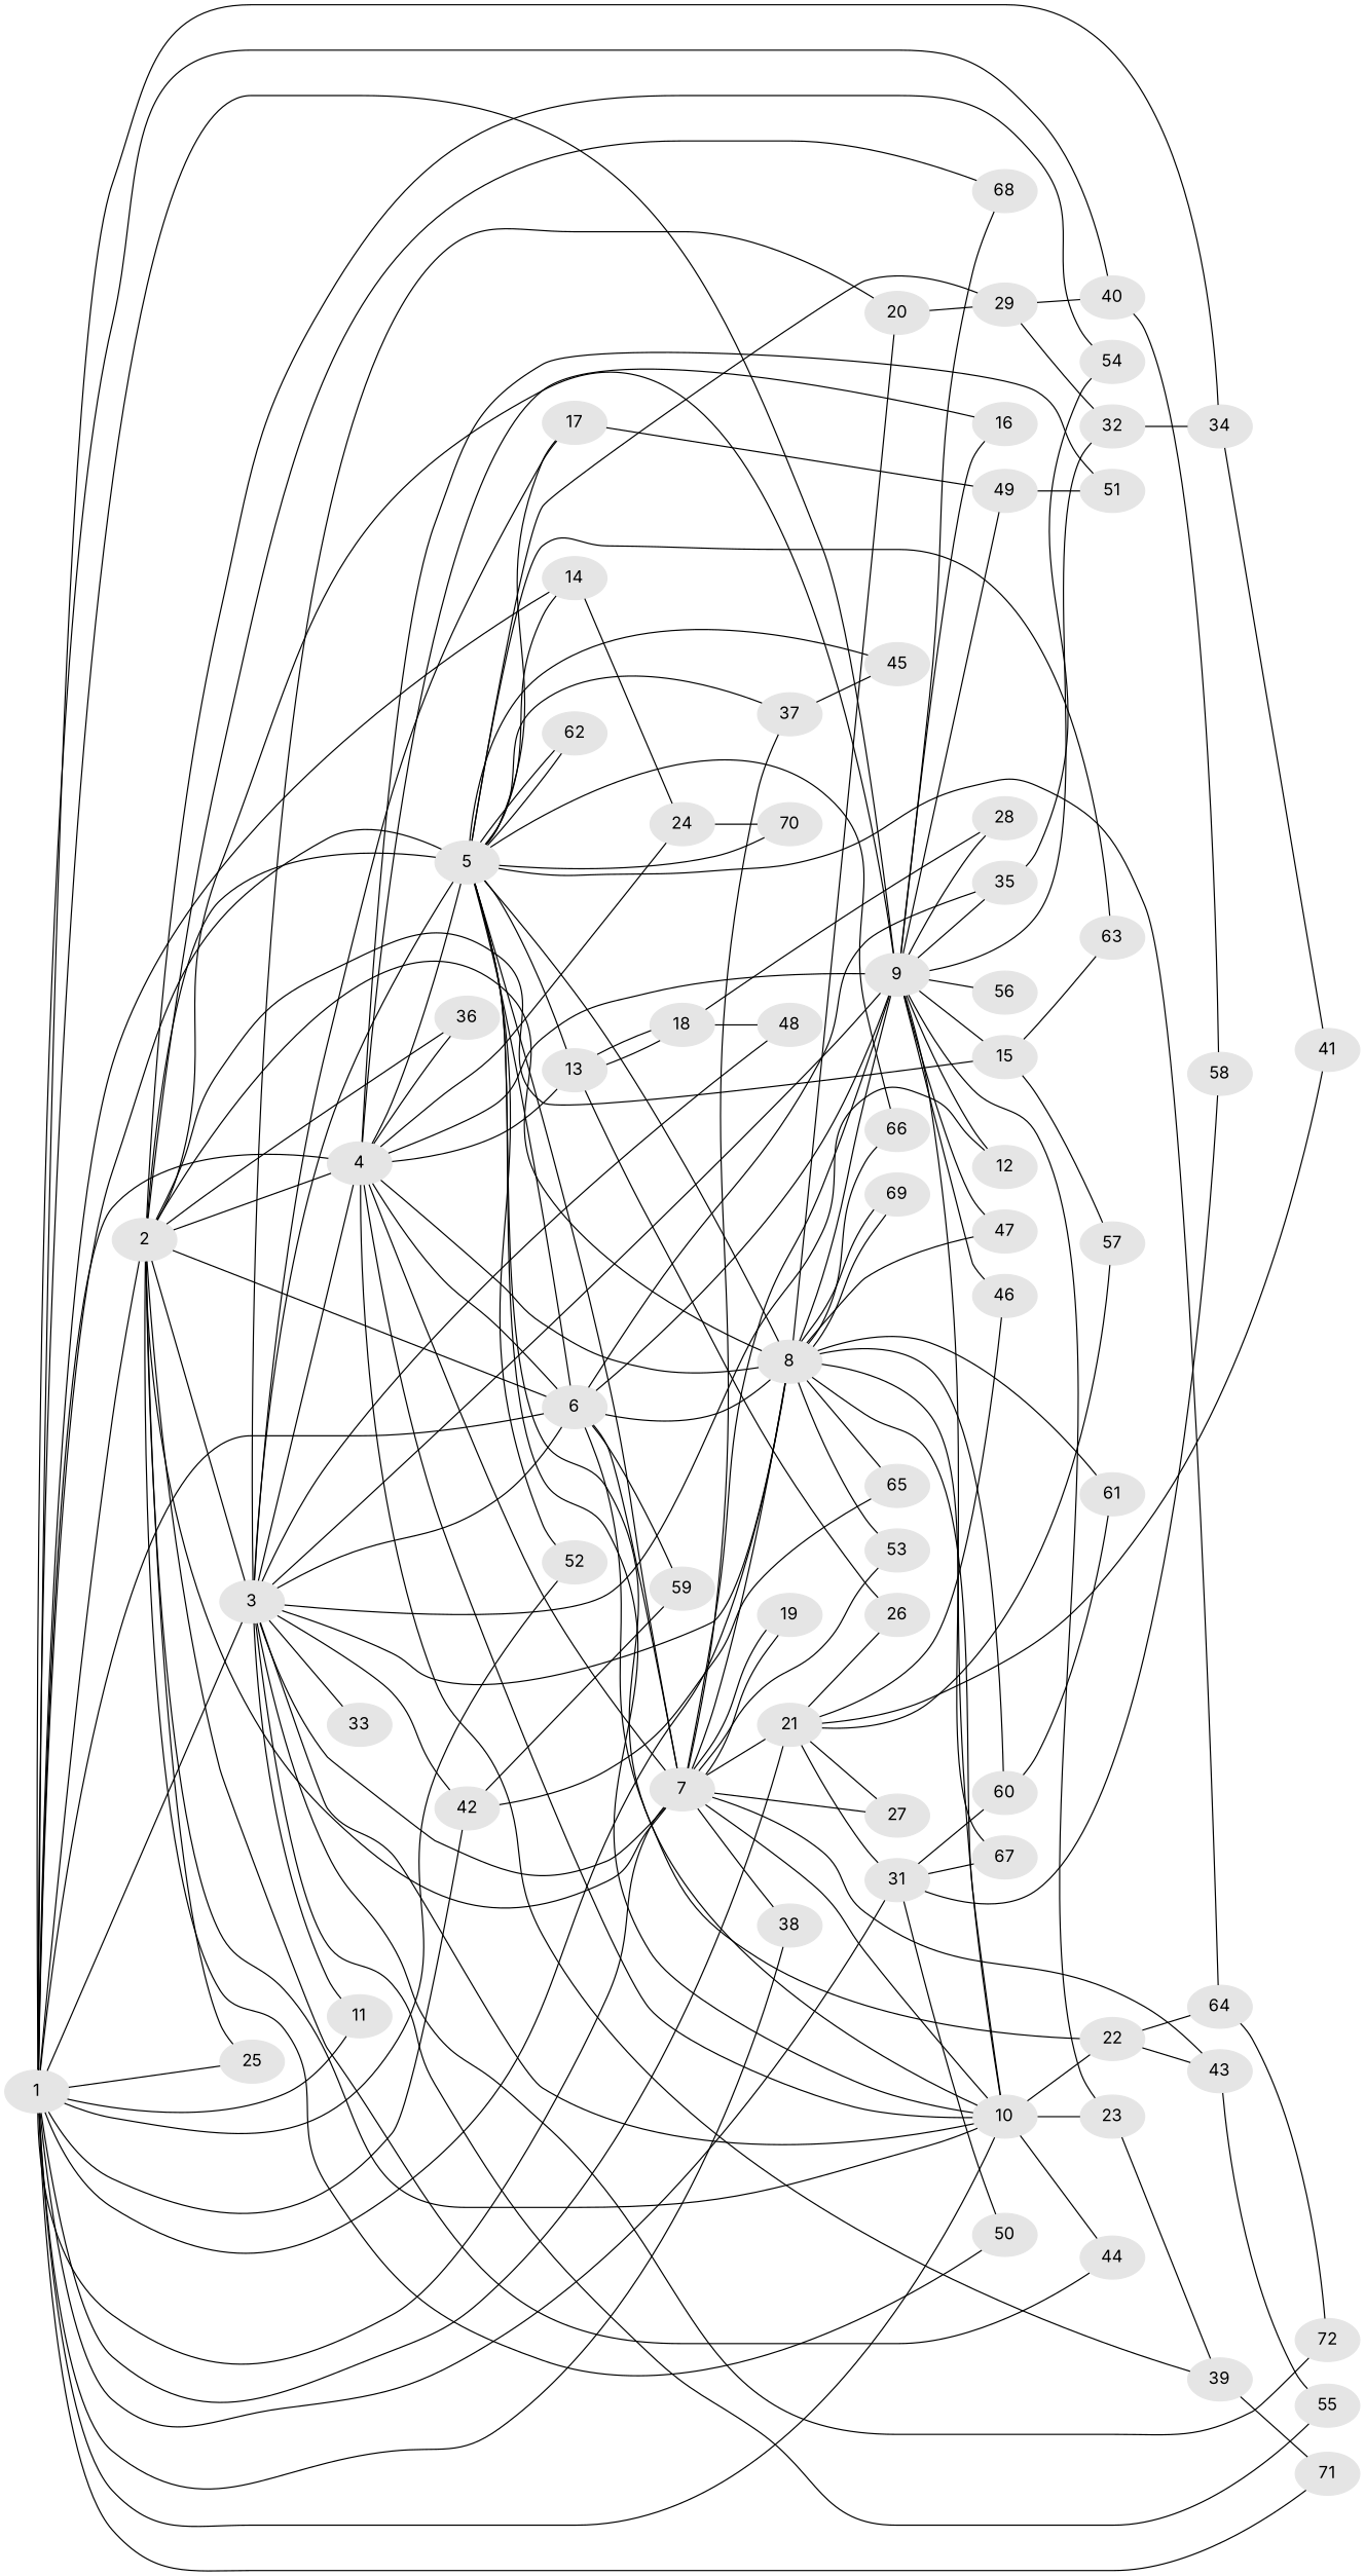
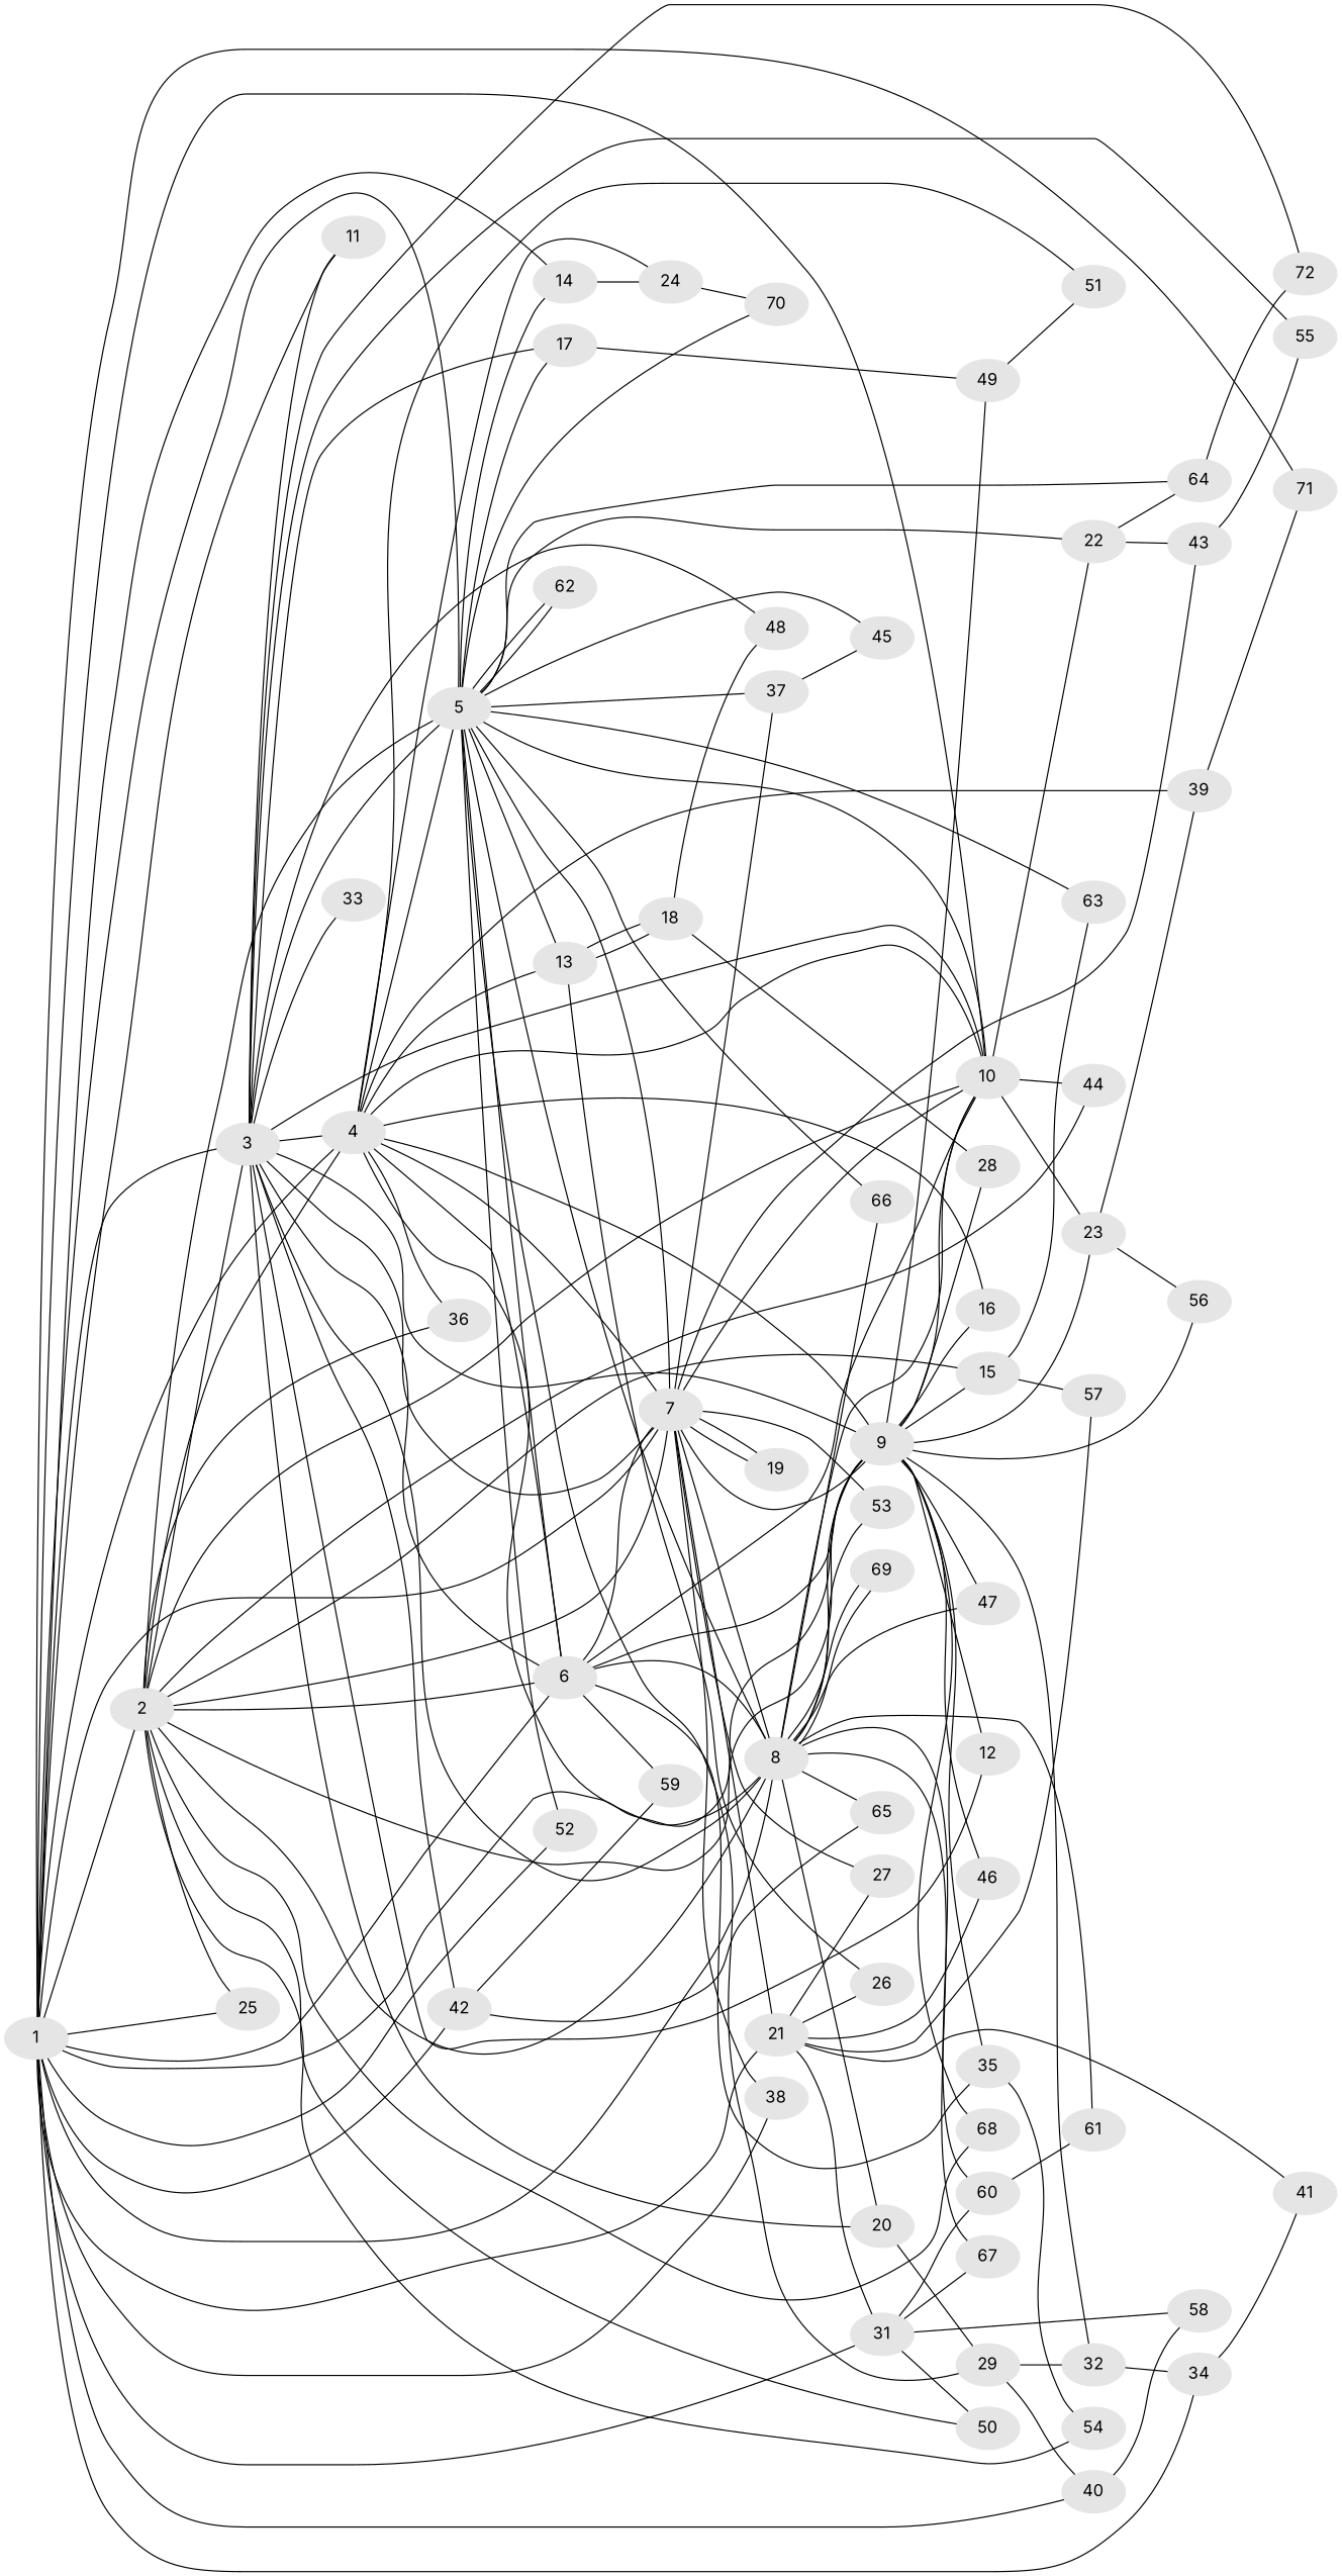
  graph {
    fontname=Inter
    rankdir=LR
    node [color=gray90 fontname=Inter style=filled]
    edge [fontname=Inter]
    1
    2
    3
    4
    5
    6
    7
    8
    9
    10
    11
    14
    21
    25
    31
    34
    38
    40
    42
    52
    71
    15
    36
    44
    50
    54
    68
    12
    17
    20
    33
    48
    55
    72
    13
    16
    24
    39
    51
    22
    29
    37
    45
    62
    63
    64
    66
    70
    35
    59
    19
    27
    43
    53
    47
    60
    61
    65
    67
    69
    23
    28
    32
    46
    49
    56
    26
    57
    41
    58
    18
    1 -- 2
    1 -- 3
    1 -- 4
    1 -- 5
    1 -- 6
    1 -- 7
    1 -- 8
    1 -- 9
    1 -- 10
    1 -- 11
    1 -- 14
    1 -- 21
    1 -- 25
    1 -- 31
    1 -- 34
    1 -- 38
    1 -- 40
    1 -- 42
    1 -- 52
    1 -- 71
    2 -- 3
    2 -- 4
    2 -- 5
    2 -- 6
    2 -- 7
    2 -- 8
    2 -- 9
    2 -- 10
    2 -- 25
    2 -- 15
    2 -- 36
    2 -- 44
    2 -- 50
    2 -- 54
    2 -- 68
    3 -- 4
    3 -- 5
    3 -- 6
    3 -- 7
    3 -- 8
    3 -- 9
    3 -- 10
    3 -- 11
    3 -- 42
    3 -- 12
    3 -- 17
    3 -- 20
    3 -- 33
    3 -- 48
    3 -- 55
    3 -- 72
    4 -- 5
    4 -- 6
    4 -- 7
    4 -- 8
    4 -- 9
    4 -- 10
    4 -- 36
    4 -- 13
    4 -- 16
    4 -- 24
    4 -- 39
    4 -- 51
    5 -- 6
    5 -- 7
    5 -- 8
    5 -- 10
    5 -- 14
    5 -- 52
    5 -- 17
    5 -- 13
    5 -- 22
    5 -- 29
    5 -- 37
    5 -- 45
    5 -- 62
    5 -- 62
    5 -- 63
    5 -- 64
    5 -- 66
    5 -- 70
    6 -- 7
    6 -- 8
    6 -- 9
    6 -- 10
    6 -- 35
    6 -- 59
    7 -- 8
    7 -- 9
    7 -- 10
    7 -- 21
    7 -- 38
    7 -- 37
    7 -- 19
    7 -- 19
    7 -- 27
    7 -- 43
    7 -- 53
    8 -- 9
    8 -- 10
    8 -- 20
    8 -- 66
    8 -- 53
    8 -- 47
    8 -- 60
    8 -- 61
    8 -- 65
    8 -- 67
    8 -- 69
    8 -- 69
    9 -- 10
    9 -- 15
    9 -- 68
    9 -- 12
    9 -- 16
    9 -- 35
    9 -- 47
    9 -- 23
    9 -- 28
    9 -- 32
    9 -- 46
    9 -- 49
    9 -- 56
    10 -- 44
    10 -- 22
    10 -- 23
    14 -- 24
    21 -- 31
    21 -- 27
    21 -- 46
    21 -- 26
    21 -- 57
    21 -- 41
    31 -- 50
    31 -- 60
    31 -- 67
    31 -- 58
    34 -- 41
    40 -- 58
    42 -- 59
    42 -- 65
    15 -- 63
    15 -- 57
    17 -- 49
    20 -- 29
    13 -- 26
    13 -- 18
    13 -- 18
    24 -- 70
    39 -- 71
    22 -- 64
    22 -- 43
    29 -- 40
    29 -- 32
    37 -- 45
    64 -- 72
    35 -- 54
    43 -- 55
    60 -- 61
    23 -- 39
+   23 -- 56
    32 -- 34
    49 -- 51
    18 -- 48
    18 -- 28
  }
